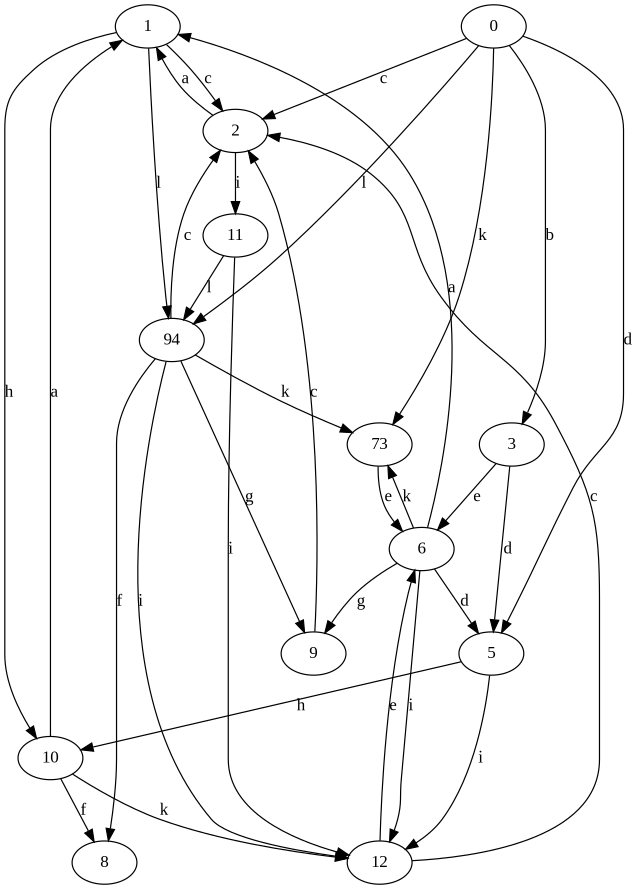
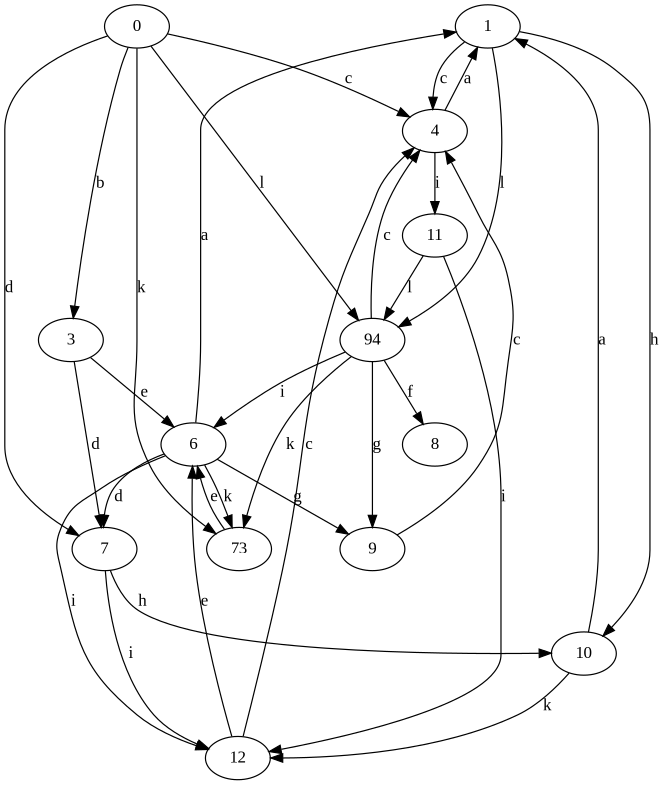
  strict digraph {
    fontname="Liberation Serif"
    node [fontname="Liberation Serif"]
    edge [fontname="Liberation Serif"]
    1
-   4 [label=2]
+   4
    10
    n4 [label=94]
    11
    9
    12
    8
    n9 [label=73]
    0
    3
-   5
+   5 [label=7]
    6
    1 -> 4 [label=c]
    1 -> 10 [label=h]
    1 -> n4 [label=l]
    4 -> 1 [label=a]
    4 -> 11 [label=i]
    10 -> 1 [label=a]
    10 -> 12 [label=k]
-   10 -> 8 [label=f]
    n4 -> 4 [label=c]
    n4 -> 9 [label=g]
-   n4 -> 12 [label=i]
+   n4 -> 6 [label=i]
    n4 -> 8 [label=f]
    n4 -> n9 [label=k]
    11 -> n4 [label=l]
    11 -> 12 [label=i]
    9 -> 4 [label=c]
    12 -> 4 [label=c]
    12 -> 6 [label=e]
    n9 -> 6 [label=e]
    0 -> 4 [label=c]
    0 -> n4 [label=l]
    0 -> n9 [label=k]
    0 -> 3 [label=b]
    0 -> 5 [label=d]
    3 -> 5 [label=d]
    3 -> 6 [label=e]
    5 -> 10 [label=h]
    5 -> 12 [label=i]
    6 -> 1 [label=a]
    6 -> 9 [label=g]
    6 -> 12 [label=i]
    6 -> n9 [label=k]
    6 -> 5 [label=d]
  }
